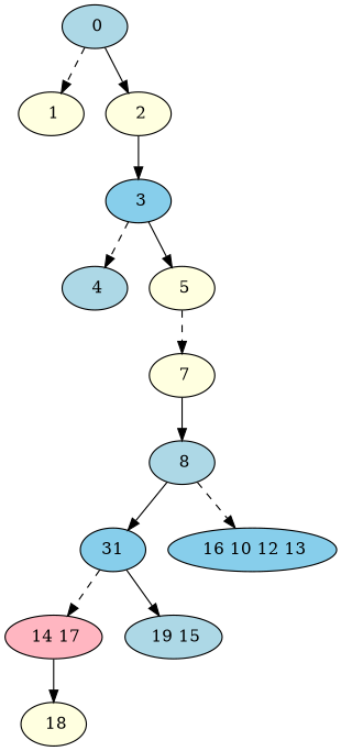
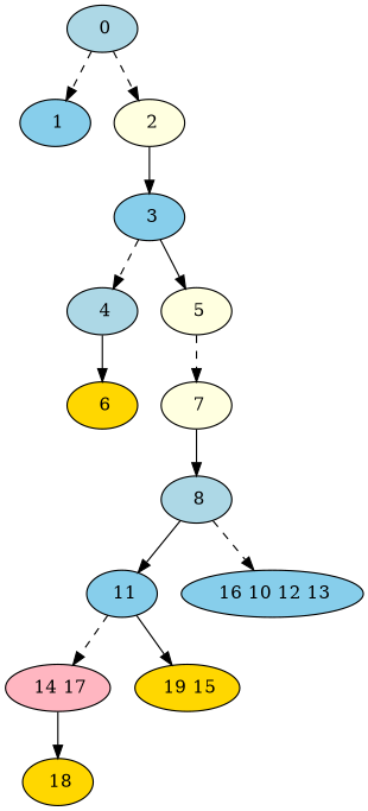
  digraph {
    node [fillcolor=skyblue style=filled]
    edge [style=solid]
-   " 1" [fillcolor=lightyellow]
+   " 1"
    " 0" [fillcolor=lightblue]
    " 2" [fillcolor=lightyellow]
    " 3"
    " 4" [fillcolor=lightblue]
    " 5" [fillcolor=lightyellow]
+   " 6" [fillcolor=gold]
    " 7" [fillcolor=lightyellow]
    " 8" [fillcolor=lightblue]
-   " 11" [label=31]
+   " 11"
    " 16 10 12 13"
    " 14 17" [fillcolor=lightpink]
-   " 19 15" [fillcolor=lightblue]
-   " 18" [fillcolor=lightyellow]
+   " 19 15" [fillcolor=gold]
+   " 18" [fillcolor=gold]
    " 0" -> " 1" [style=dashed]
-   " 0" -> " 2"
+   " 0" -> " 2" [style=dashed]
    " 2" -> " 3"
    " 3" -> " 4" [style=dashed]
    " 3" -> " 5"
+   " 4" -> " 6"
    " 5" -> " 7" [style=dashed]
    " 7" -> " 8"
    " 8" -> " 11"
    " 8" -> " 16 10 12 13" [style=dashed]
    " 11" -> " 14 17" [style=dashed]
    " 11" -> " 19 15"
    " 14 17" -> " 18"
  }
